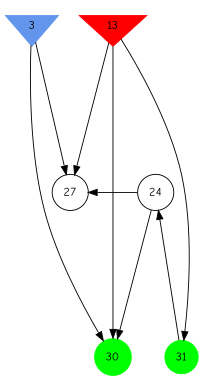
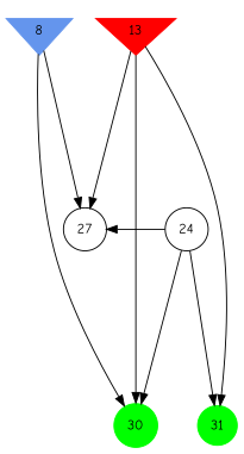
  digraph {
    fontname="Comic Neue"
    ranksep=2.0
    node [color=black fontname="Comic Neue" shape=circle style=filled]
    edge [fontname="Comic Neue"]
-   3 [color=cornflowerblue shape=invtriangle]
+   3 [color=cornflowerblue shape=invtriangle label=8]
    13 [color=red shape=invtriangle]
    24 [style=""]
    27 [style=""]
    30 [color=green]
    31 [color=green]
    subgraph sub_1 {
      rank=same
      3
      13
    }
    subgraph sub_2 {
      rank=same
      24
      27
    }
    subgraph sub_3 {
      rank=same
      30
      31
    }
    3 -> 27
    3 -> 30
    13 -> 27
    13 -> 30
    13 -> 31
    24 -> 27
    24 -> 30
-   31 -> 24
+   24 -> 31
  }
